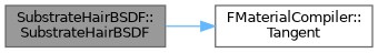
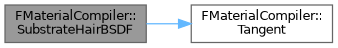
  digraph {
    rankdir=LR
    node [fontname=Helvetica fontsize=10 shape=box style=filled]
-   n1 [color=gray40 fillcolor=grey60 fontcolor=black height=0.2 label="SubstrateHairBSDF::\lSubstrateHairBSDF" width=0.4]
+   n1 [color=gray40 fillcolor=grey60 fontcolor=black height=0.2 label="FMaterialCompiler::\lSubstrateHairBSDF" width=0.4]
    n2 [color=grey40 fillcolor=white height=0.2 label="FMaterialCompiler::\lTangent" width=0.4]
    n1 -> n2 [color=steelblue1 fontname=Helvetica fontsize=10 labelfontname=Helvetica labelfontsize=10 style=solid]
  }
